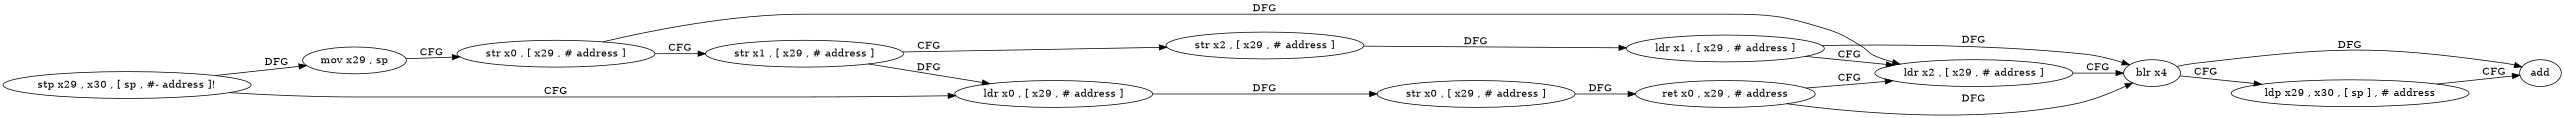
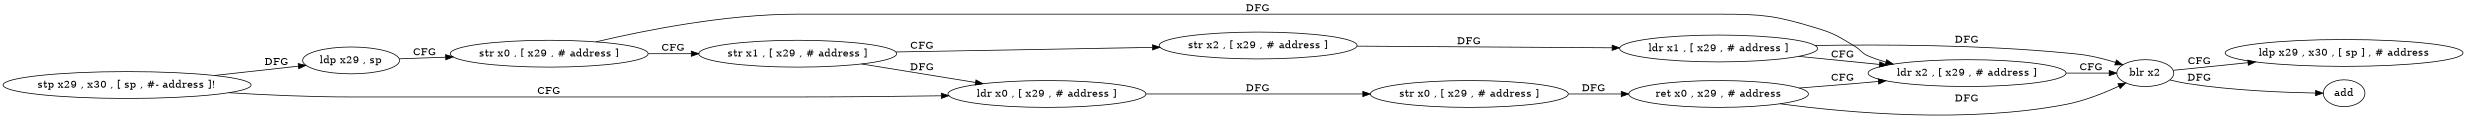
  digraph {
    fontname="DejaVu Serif"
    rankdir=LR
    node [fontname="DejaVu Serif"]
    edge [fontname="DejaVu Serif"]
    n1 [label="stp x29 , x30 , [ sp , #- address ]!"]
-   n2 [label="mov x29 , sp"]
+   n2 [label="ldp x29 , sp"]
    n3 [label="ldr x0 , [ x29 , # address ]"]
    n4 [label="str x0 , [ x29 , # address ]"]
    n5 [label="str x1 , [ x29 , # address ]"]
    n6 [label="ldr x2 , [ x29 , # address ]"]
    n7 [label="str x2 , [ x29 , # address ]"]
-   n8 [label="blr x4"]
+   n8 [label="blr x2"]
    n9 [label="ldr x1 , [ x29 , # address ]"]
    n10 [label="str x0 , [ x29 , # address ]"]
    n11 [label="ret x0 , x29 , # address"]
    n12 [label="ldp x29 , x30 , [ sp ] , # address"]
    n13 [label=add]
    n1 -> n2 [label=DFG]
    n1 -> n3 [label=CFG]
    n2 -> n4 [label=CFG]
    n3 -> n10 [label=DFG]
    n4 -> n5 [label=CFG]
    n4 -> n6 [label=DFG]
    n5 -> n3 [label=DFG]
    n5 -> n7 [label=CFG]
    n6 -> n8 [label=CFG]
    n7 -> n9 [label=DFG]
    n8 -> n12 [label=CFG]
    n8 -> n13 [label=DFG]
    n9 -> n6 [label=CFG]
    n9 -> n8 [label=DFG]
    n10 -> n11 [label=DFG]
    n11 -> n6 [label=CFG]
    n11 -> n8 [label=DFG]
-   n12 -> n13 [label=CFG]
  }
